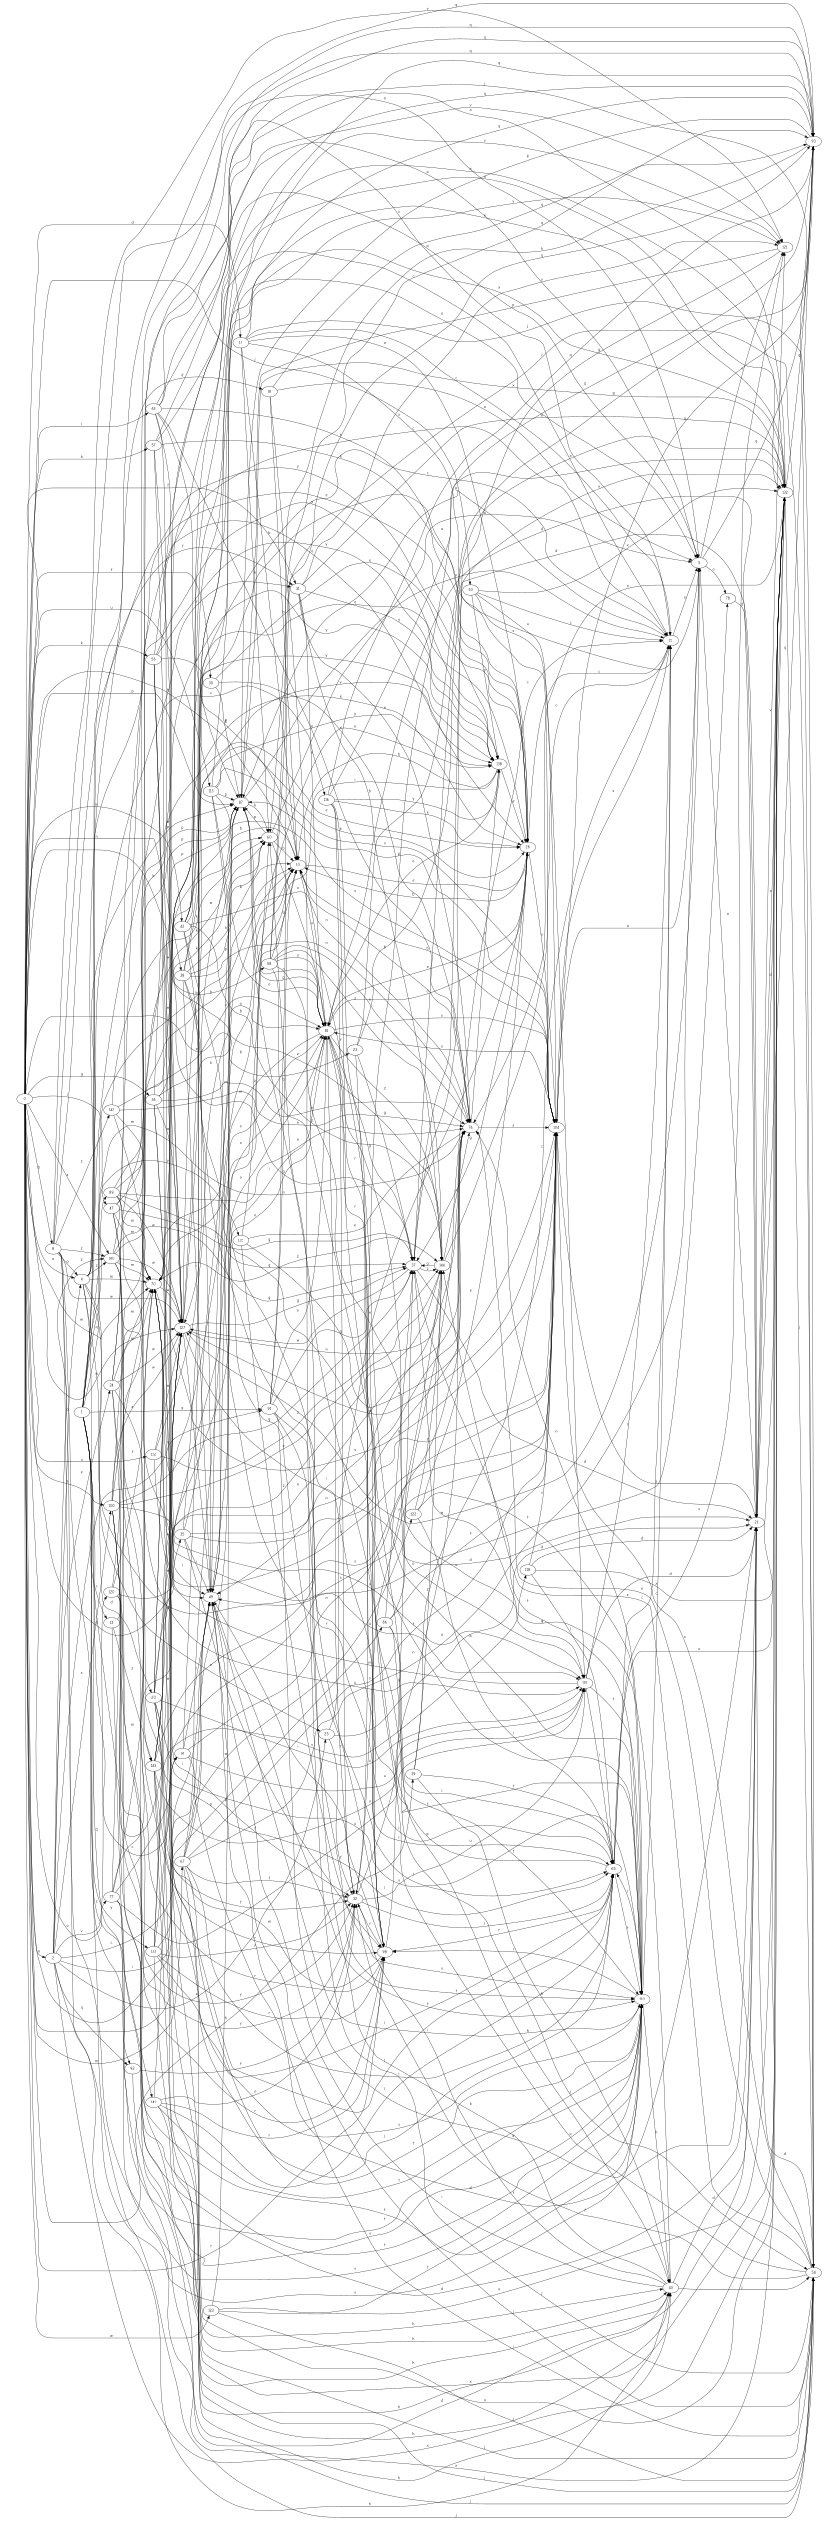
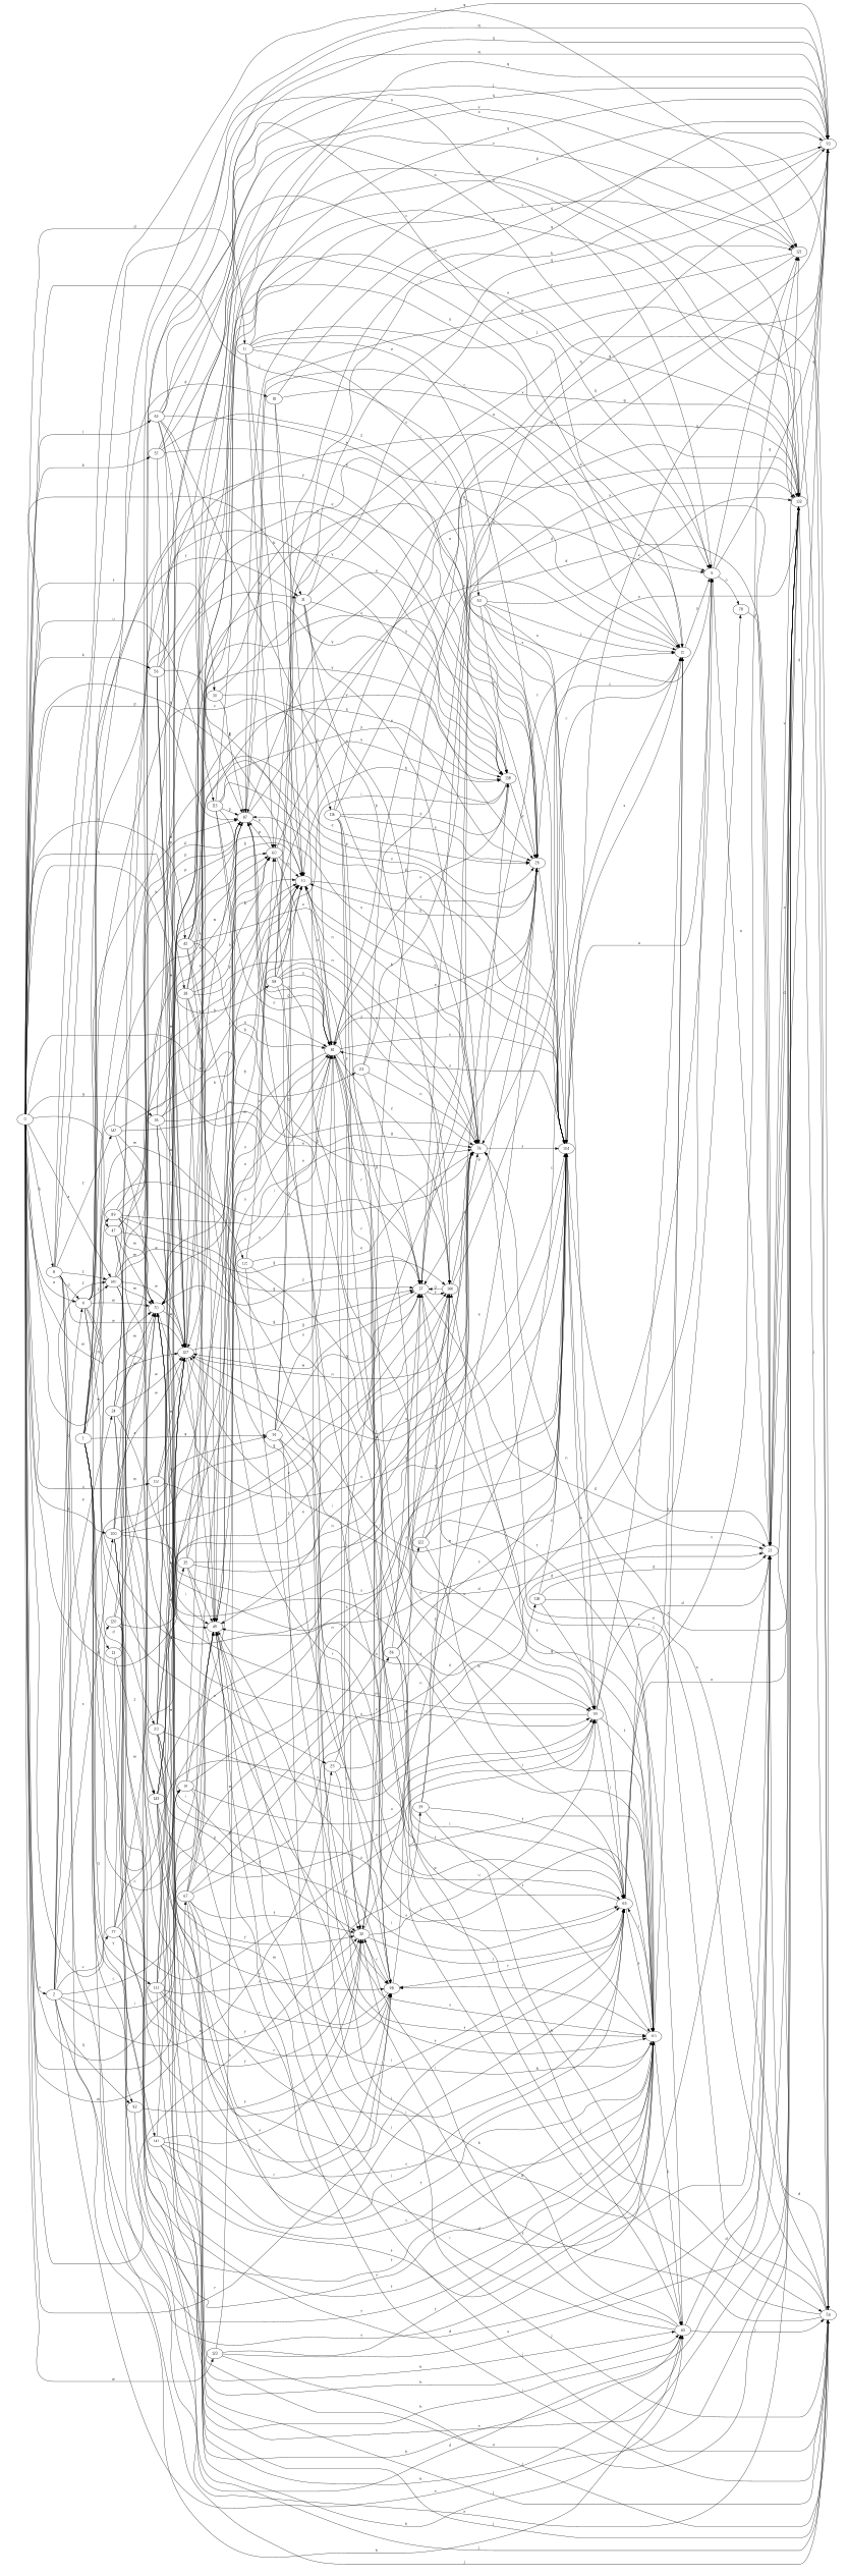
  strict digraph {
    fontname="Comic Neue"
    rankdir=LR
    node [fontname="Comic Neue"]
    edge [fontname="Comic Neue"]
    0
    2
    4
    8
    10
    17
    23
    30
    31
    35
    36
    38
    39
    42
    47
    53
    56
    57
    58
    63
    67
    70
    77
    86
    87
    98
    100
    112
    113
    122
    123
    127
    140
    14
    91
    110
    24
    25
    49
    92
    120
    132
    20
    26
    78
    93
    138
    5
    121
    43
    141
    142
    81
    54
    15
    104
    60
    76
    21
    37
    144
    115
    65
    32
    1
    13
    18
    89
    116
    118
    133
    135
    143
    0 -> 2 [label=a]
    0 -> 4 [label=a]
    0 -> 8 [label=b]
    0 -> 10 [label=b]
    0 -> 17 [label=d]
    0 -> 23 [label=e]
    0 -> 30 [label=f]
    0 -> 31 [label=f]
    0 -> 35 [label=g]
    0 -> 36 [label=g]
    0 -> 38 [label=h]
    0 -> 39 [label=h]
    0 -> 42 [label=h]
    0 -> 47 [label=i]
    0 -> 53 [label=j]
    0 -> 56 [label=k]
    0 -> 57 [label=k]
    0 -> 58 [label=k]
    0 -> 63 [label=l]
    0 -> 67 [label=m]
    0 -> 70 [label=m]
    0 -> 77 [label=o]
    0 -> 86 [label=p]
    0 -> 87 [label=p]
    0 -> 98 [label=r]
    0 -> 100 [label=s]
    0 -> 112 [label=u]
    0 -> 113 [label=u]
    0 -> 122 [label=w]
    0 -> 123 [label=w]
    0 -> 127 [label=w]
    0 -> 140 [label=z]
    2 -> 4 [label=a]
    2 -> 100 [label=s]
    2 -> 140 [label=z]
    2 -> 14 [label=c]
    2 -> 91 [label=q]
    2 -> 110 [label=t]
    2 -> 24 [label=e]
    2 -> 25 [label=e]
    2 -> 49 [label=i]
    2 -> 92 [label=q]
    2 -> 120 [label=v]
    2 -> 132 [label=x]
    4 -> 70 [label=m]
    4 -> 87 [label=p]
    4 -> 140 [label=z]
    4 -> 25 [label=e]
    4 -> 92 [label=q]
    4 -> 20 [label=d]
    4 -> 26 [label=e]
    4 -> 78 [label=o]
    4 -> 93 [label=q]
    4 -> 138 [label=y]
    8 -> 4 [label=a]
    8 -> 31 [label=f]
    8 -> 127 [label=w]
    8 -> 140 [label=z]
    8 -> 110 [label=t]
    8 -> 5 [label=a]
    8 -> 121 [label=v]
    8 -> 43 [label=h]
    8 -> 141 [label=z]
    8 -> 142 [label=z]
    10 -> 70 [label=m]
    10 -> 26 [label=e]
    10 -> 81 [label=o]
    17 -> 10 [label=b]
    17 -> 26 [label=e]
    17 -> 121 [label=v]
    17 -> 54 [label=j]
    17 -> 15 [label=c]
    17 -> 104 [label=s]
    17 -> 60 [label=k]
    23 -> 132 [label=x]
-   23 -> 98 [label=n]
+   23 -> 76 [label=n]
    23 -> 21 [label=d]
    23 -> 37 [label=g]
    30 -> 87 [label=p]
    30 -> 26 [label=e]
    30 -> 76 [label=n]
    31 -> 132 [label=x]
    31 -> 138 [label=y]
    31 -> 121 [label=v]
    31 -> 81 [label=o]
    31 -> 76 [label=n]
    31 -> 144 [label=b]
    35 -> 10 [label=b]
    35 -> 98 [label=r]
    35 -> 49 [label=i]
    35 -> 121 [label=v]
    35 -> 104 [label=s]
    35 -> 76 [label=n]
    36 -> 127 [label=w]
    36 -> 49 [label=i]
    36 -> 138 [label=y]
    36 -> 81 [label=o]
    36 -> 104 [label=s]
    36 -> 76 [label=n]
    36 -> 115 [label=u]
    38 -> 10 [label=b]
    38 -> 110 [label=t]
    38 -> 49 [label=i]
    38 -> 26 [label=e]
    38 -> 138 [label=y]
    38 -> 60 [label=k]
    38 -> 76 [label=n]
    38 -> 65 [label=l]
    39 -> 43 [label=h]
    39 -> 15 [label=c]
    39 -> 144 [label=z]
    39 -> 65 [label=t]
    42 -> 10 [label=b]
    42 -> 49 [label=i]
    42 -> 132 [label=x]
    42 -> 93 [label=q]
    42 -> 5 [label=a]
    42 -> 76 [label=n]
    42 -> 144 [label=z]
    42 -> 65 [label=l]
    47 -> 70 [label=m]
    47 -> 87 [label=p]
    47 -> 98 [label=r]
    47 -> 26 [label=e]
    47 -> 37 [label=g]
    47 -> 32 [label=f]
    53 -> 132 [label=x]
    53 -> 138 [label=y]
    53 -> 15 [label=c]
    53 -> 104 [label=s]
    53 -> 115 [label=u]
    56 -> 10 [label=b]
    56 -> 127 [label=w]
    56 -> 138 [label=y]
    56 -> 5 [label=a]
    56 -> 15 [label=c]
    56 -> 115 [label=u]
    56 -> 32 [label=f]
    57 -> 127 [label=w]
    57 -> 132 [label=x]
    57 -> 26 [label=e]
    57 -> 15 [label=c]
-   57 -> 144 [label=z]
+   57 -> 104 [label=z]
    58 -> 10 [label=b]
    58 -> 93 [label=q]
    58 -> 81 [label=o]
    58 -> 54 [label=j]
    58 -> 76 [label=n]
    58 -> 144 [label=z]
    58 -> 115 [label=u]
    58 -> 65 [label=l]
    63 -> 87 [label=p]
    63 -> 127 [label=w]
    63 -> 26 [label=e]
    63 -> 93 [label=q]
    63 -> 5 [label=a]
    63 -> 54 [label=j]
    63 -> 76 [label=n]
    63 -> 37 [label=g]
    67 -> 10 [label=b]
    67 -> 110 [label=t]
    67 -> 49 [label=i]
    67 -> 132 [label=x]
    67 -> 5 [label=a]
    67 -> 81 [label=o]
    67 -> 104 [label=s]
    67 -> 65 [label=l]
    67 -> 32 [label=f]
    70 -> 127 [label=w]
    70 -> 110 [label=t]
    70 -> 26 [label=e]
    70 -> 121 [label=v]
    70 -> 43 [label=h]
    70 -> 104 [label=s]
    70 -> 144 [label=z]
    77 -> 70 [label=m]
    77 -> 87 [label=p]
    77 -> 132 [label=x]
    77 -> 104 [label=s]
    77 -> 21 [label=d]
    77 -> 144 [label=z]
    77 -> 115 [label=u]
    86 -> 110 [label=t]
    86 -> 43 [label=h]
    86 -> 15 [label=c]
    86 -> 104 [label=s]
    86 -> 37 [label=g]
    87 -> 127 [label=w]
    87 -> 132 [label=x]
    87 -> 81 [label=o]
    87 -> 15 [label=c]
    87 -> 60 [label=k]
    98 -> 70 [label=m]
    98 -> 49 [label=i]
    98 -> 37 [label=g]
    100 -> 70 [label=m]
    100 -> 127 [label=w]
    100 -> 110 [label=t]
    100 -> 43 [label=h]
    100 -> 15 [label=c]
    100 -> 104 [label=s]
    100 -> 37 [label=g]
    100 -> 144 [label=z]
    100 -> 32 [label=f]
    112 -> 127 [label=w]
    112 -> 60 [label=k]
    112 -> 144 [label=z]
    112 -> 65 [label=l]
    113 -> 87 [label=p]
    113 -> 110 [label=t]
    113 -> 132 [label=x]
    113 -> 138 [label=y]
    113 -> 81 [label=o]
    113 -> 104 [label=s]
    113 -> 65 [label=l]
    122 -> 110 [label=t]
    122 -> 26 [label=e]
    122 -> 144 [label=z]
    122 -> 65 [label=l]
    123 -> 87 [label=p]
    123 -> 110 [label=t]
    123 -> 132 [label=x]
    123 -> 54 [label=j]
    127 -> 49 [label=i]
    127 -> 132 [label=x]
    127 -> 5 [label=a]
    127 -> 15 [label=c]
    127 -> 76 [label=n]
    127 -> 21 [label=d]
    127 -> 37 [label=g]
    140 -> 70 [label=m]
    140 -> 98 [label=r]
    140 -> 127 [label=w]
    140 -> 138 [label=y]
    140 -> 43 [label=h]
    140 -> 60 [label=k]
    140 -> 37 [label=g]
    14 -> 49 [label=i]
    14 -> 93 [label=q]
    14 -> 76 [label=n]
    14 -> 21 [label=d]
    14 -> 115 [label=u]
    91 -> 10 [label=b]
    91 -> 98 [label=r]
    91 -> 110 [label=t]
    91 -> 93 [label=q]
    91 -> 81 [label=o]
    91 -> 21 [label=d]
    91 -> 37 [label=g]
    110 -> 10 [label=b]
    110 -> 98 [label=r]
    110 -> 49 [label=i]
    110 -> 43 [label=h]
    110 -> 15 [label=c]
    110 -> 76 [label=n]
    110 -> 65 [label=l]
    24 -> 70 [label=m]
    24 -> 87 [label=p]
    24 -> 127 [label=w]
    24 -> 110 [label=t]
    24 -> 93 [label=q]
    24 -> 32 [label=f]
    24 -> 143 [label=z]
    25 -> 26 [label=e]
    25 -> 21 [label=d]
    25 -> 32 [label=f]
    49 -> 87 [label=p]
    49 -> 110 [label=t]
    49 -> 138 [label=y]
    49 -> 54 [label=j]
    92 -> 110 [label=t]
    92 -> 32 [label=f]
-   120 -> 70 [label=f]
+   120 -> 70 [label=m]
    120 -> 98 [label=r]
    120 -> 60 [label=k]
    120 -> 76 [label=n]
    120 -> 21 [label=d]
    132 -> 93 [label=q]
    132 -> 54 [label=j]
    132 -> 76 [label=n]
    132 -> 21 [label=d]
    20 -> 127 [label=w]
    20 -> 110 [label=t]
    20 -> 132 [label=x]
    20 -> 138 [label=y]
    20 -> 43 [label=h]
    20 -> 81 [label=o]
    20 -> 54 [label=j]
    20 -> 115 [label=u]
    20 -> 65 [label=l]
    26 -> 10 [label=b]
    26 -> 81 [label=o]
    26 -> 15 [label=c]
    26 -> 104 [label=s]
    26 -> 37 [label=g]
    78 -> 21 [label=d]
    93 -> 87 [label=p]
    93 -> 60 [label=k]
    93 -> 37 [label=g]
    138 -> 10 [label=b]
    138 -> 49 [label=i]
    138 -> 26 [label=e]
    138 -> 81 [label=o]
    5 -> 127 [label=w]
    5 -> 78 [label=o]
    5 -> 93 [label=q]
    5 -> 121 [label=v]
    121 -> 87 [label=p]
    121 -> 37 [label=g]
    43 -> 49 [label=i]
    43 -> 54 [label=j]
    43 -> 60 [label=k]
    43 -> 21 [label=d]
    43 -> 37 [label=g]
    43 -> 32 [label=f]
    141 -> 98 [label=r]
    141 -> 127 [label=w]
    141 -> 110 [label=t]
    141 -> 43 [label=h]
    141 -> 65 [label=l]
    141 -> 32 [label=f]
    142 -> 70 [label=m]
    142 -> 81 [label=o]
    142 -> 60 [label=k]
    142 -> 76 [label=n]
    142 -> 115 [label=u]
    81 -> 70 [label=m]
    81 -> 87 [label=p]
    81 -> 98 [label=r]
    81 -> 49 [label=i]
    81 -> 26 [label=e]
    81 -> 104 [label=s]
    81 -> 21 [label=d]
    81 -> 37 [label=g]
    81 -> 144 [label=z]
    81 -> 115 [label=u]
    81 -> 32 [label=f]
    54 -> 49 [label=i]
    54 -> 81 [label=o]
    54 -> 104 [label=s]
    54 -> 76 [label=n]
    54 -> 21 [label=d]
    54 -> 144 [label=z]
    54 -> 32 [label=f]
    15 -> 87 [label=p]
    15 -> 5 [label=a]
    15 -> 104 [label=s]
    104 -> 10 [label=b]
    104 -> 87 [label=p]
    104 -> 127 [label=w]
    104 -> 93 [label=q]
    104 -> 5 [label=a]
    104 -> 81 [label=o]
+   104 -> 115 [label=u]
    60 -> 10 [label=b]
    60 -> 87 [label=p]
    60 -> 5 [label=a]
    60 -> 81 [label=o]
    76 -> 10 [label=b]
    76 -> 49 [label=i]
    76 -> 138 [label=y]
    76 -> 104 [label=s]
    21 -> 132 [label=x]
    21 -> 93 [label=q]
    21 -> 5 [label=a]
    21 -> 121 [label=v]
    21 -> 104 [label=s]
    37 -> 127 [label=w]
    37 -> 110 [label=t]
    37 -> 132 [label=x]
    37 -> 21 [label=d]
    37 -> 144 [label=z]
    144 -> 49 [label=i]
    144 -> 15 [label=c]
    144 -> 76 [label=n]
    144 -> 37 [label=g]
    144 -> 32 [label=f]
    115 -> 70 [label=m]
    115 -> 110 [label=t]
    115 -> 15 [label=c]
    115 -> 21 [label=d]
    115 -> 65 [label=l]
    65 -> 87 [label=p]
    65 -> 98 [label=r]
    65 -> 110 [label=t]
    65 -> 132 [label=x]
    65 -> 121 [label=v]
    65 -> 15 [label=c]
    32 -> 98 [label=r]
    32 -> 93 [label=q]
    32 -> 76 [label=n]
    32 -> 115 [label=u]
    32 -> 65 [label=l]
    1 -> 10 [label=b]
    1 -> 31 [label=f]
    1 -> 14 [label=c]
    1 -> 91 [label=q]
    1 -> 110 [label=t]
    1 -> 54 [label=j]
    1 -> 76 [label=n]
    1 -> 13 [label=c]
    1 -> 18 [label=d]
    1 -> 89 [label=q]
    1 -> 116 [label=v]
    1 -> 118 [label=v]
    1 -> 133 [label=y]
    1 -> 135 [label=y]
    13 -> 93 [label=q]
    13 -> 54 [label=j]
    13 -> 143 [label=z]
    18 -> 10 [label=b]
    18 -> 93 [label=q]
    18 -> 5 [label=a]
    18 -> 54 [label=j]
    89 -> 10 [label=b]
    89 -> 70 [label=m]
    89 -> 127 [label=w]
    89 -> 49 [label=i]
    89 -> 26 [label=e]
    89 -> 76 [label=n]
    89 -> 37 [label=g]
    116 -> 98 [label=r]
    116 -> 132 [label=x]
    116 -> 26 [label=e]
    116 -> 93 [label=q]
    116 -> 138 [label=y]
    116 -> 54 [label=j]
    116 -> 32 [label=f]
    118 -> 132 [label=x]
    118 -> 104 [label=s]
    118 -> 21 [label=d]
    118 -> 65 [label=l]
    133 -> 98 [label=r]
    133 -> 127 [label=w]
    133 -> 49 [label=i]
    133 -> 26 [label=e]
    133 -> 43 [label=h]
    133 -> 81 [label=o]
    133 -> 65 [label=l]
    133 -> 32 [label=f]
    135 -> 110 [label=t]
    135 -> 104 [label=s]
    135 -> 60 [label=k]
    135 -> 76 [label=n]
    143 -> 127 [label=w]
    143 -> 132 [label=x]
    143 -> 93 [label=q]
    143 -> 81 [label=o]
    143 -> 54 [label=j]
    143 -> 104 [label=s]
    143 -> 115 [label=u]
    143 -> 65 [label=l]
  }
